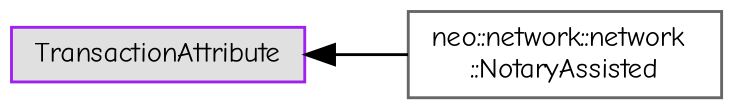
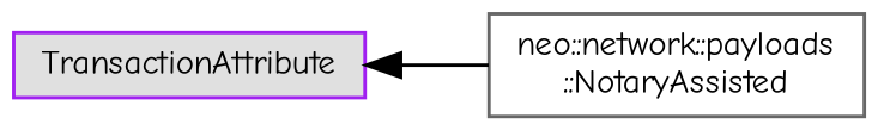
  digraph {
    rankdir=LR
    fontname="Comic Neue"
    node [fontname="Comic Neue" fontsize=10 shape=box style=filled]
    n1 [color=purple fillcolor="#E0E0E0" height=0.2 label=TransactionAttribute width=0.4]
-   n2 [color=gray40 fillcolor=white height=0.2 label="neo::network::network\l::NotaryAssisted" width=0.4]
+   n2 [color=gray40 fillcolor=white height=0.2 label="neo::network::payloads\l::NotaryAssisted" width=0.4]
    n1 -> n2 [color=black dir=back fontname="Comic Neue" fontsize=10 labelfontname=Helvetica labelfontsize=10 style=solid]
  }
